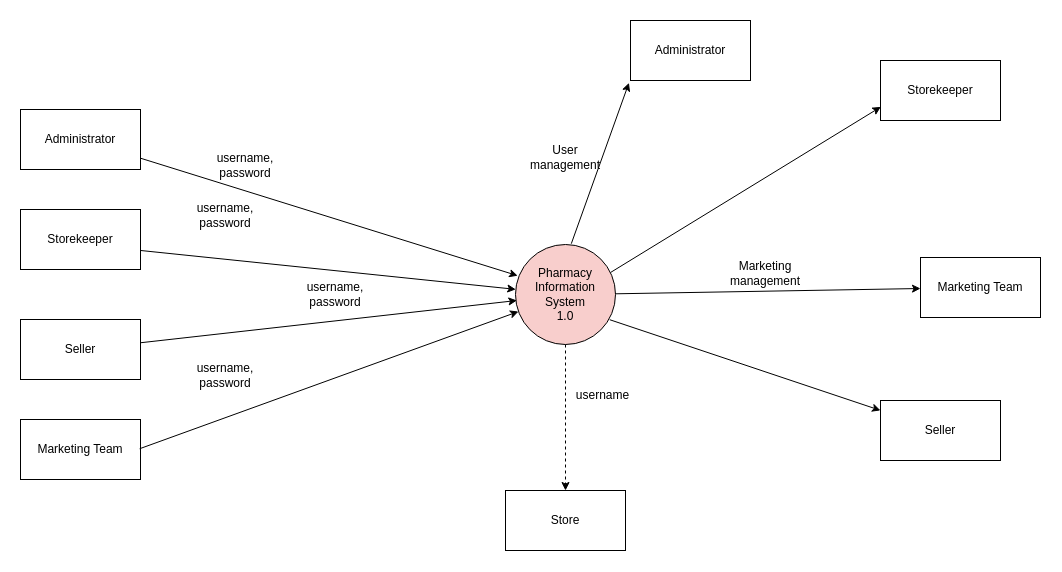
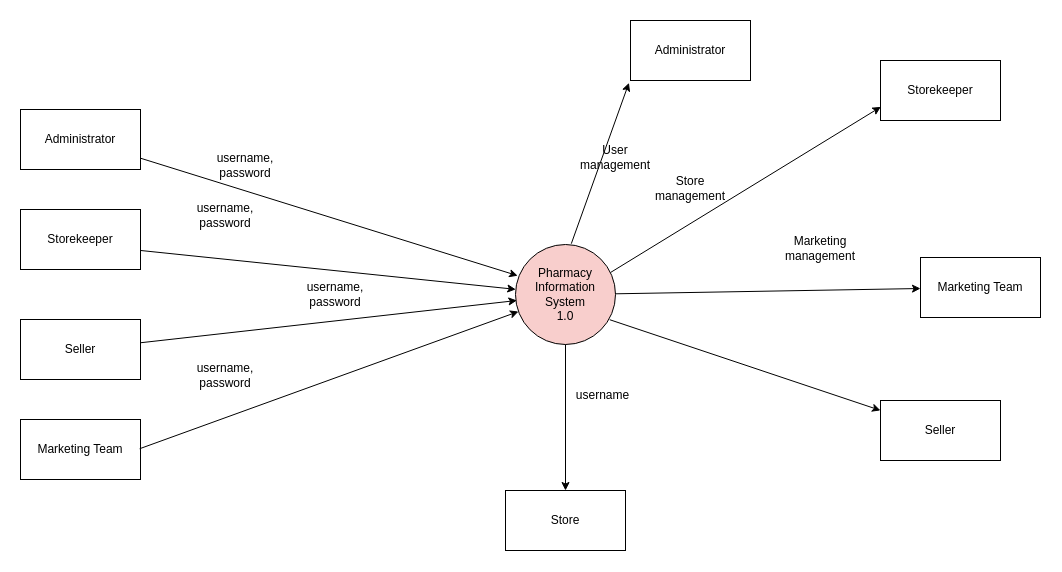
  <mxCell id="0" />
  <mxCell id="1" parent="0" />
  <mxCell id="2" value="Pharmacy Information System&lt;br&gt;1.0" style="ellipse;whiteSpace=wrap;html=1;aspect=fixed;fillColor=#f8cecc;" parent="1" vertex="1"><mxGeometry x="515" y="244" width="100" height="100" as="geometry" /></mxCell>
  <mxCell id="3" value="Administrator" style="rounded=0;whiteSpace=wrap;html=1;" parent="1" vertex="1"><mxGeometry x="20" y="109" width="120" height="60" as="geometry" /></mxCell>
  <mxCell id="4" value="Storekeeper" style="rounded=0;whiteSpace=wrap;html=1;" parent="1" vertex="1"><mxGeometry x="20" y="209" width="120" height="60" as="geometry" /></mxCell>
  <mxCell id="5" value="Seller" style="rounded=0;whiteSpace=wrap;html=1;" parent="1" vertex="1"><mxGeometry x="20" y="319" width="120" height="60" as="geometry" /></mxCell>
  <mxCell id="6" value="Marketing Team" style="rounded=0;whiteSpace=wrap;html=1;" parent="1" vertex="1"><mxGeometry x="20" y="419" width="120" height="60" as="geometry" /></mxCell>
  <mxCell id="7" value="" style="endArrow=classic;html=1;entryX=0.022;entryY=0.312;entryDx=0;entryDy=0;entryPerimeter=0;" parent="1" source="3" target="2" edge="1"><mxGeometry width="50" height="50" relative="1" as="geometry"><mxPoint x="210" y="140" as="sourcePoint" /><mxPoint x="260" y="90" as="targetPoint" /></mxGeometry></mxCell>
  <mxCell id="8" value="username,&lt;br&gt;password" style="text;html=1;strokeColor=none;fillColor=none;align=center;verticalAlign=middle;whiteSpace=wrap;rounded=0;" parent="1" vertex="1"><mxGeometry x="200" y="150" width="90" height="30" as="geometry" /></mxCell>
  <mxCell id="9" value="" style="endArrow=classic;html=1;entryX=0.014;entryY=0.56;entryDx=0;entryDy=0;entryPerimeter=0;" parent="1" source="5" target="2" edge="1"><mxGeometry width="50" height="50" relative="1" as="geometry"><mxPoint x="114.8" y="335.98" as="sourcePoint" /><mxPoint x="519.6" y="420.8" as="targetPoint" /></mxGeometry></mxCell>
  <mxCell id="10" value="username,&lt;br&gt;password" style="text;html=1;strokeColor=none;fillColor=none;align=center;verticalAlign=middle;whiteSpace=wrap;rounded=0;" parent="1" vertex="1"><mxGeometry x="290" y="279" width="90" height="30" as="geometry" /></mxCell>
  <mxCell id="11" value="" style="endArrow=classic;html=1;exitX=0.993;exitY=0.487;exitDx=0;exitDy=0;exitPerimeter=0;" parent="1" source="6" target="2" edge="1"><mxGeometry width="50" height="50" relative="1" as="geometry"><mxPoint x="102.8" y="419.997" as="sourcePoint" /><mxPoint x="510" y="546.55" as="targetPoint" /></mxGeometry></mxCell>
  <mxCell id="12" value="username,&lt;br&gt;password" style="text;html=1;strokeColor=none;fillColor=none;align=center;verticalAlign=middle;whiteSpace=wrap;rounded=0;" parent="1" vertex="1"><mxGeometry x="180" y="360" width="90" height="30" as="geometry" /></mxCell>
  <mxCell id="13" value="" style="endArrow=classic;html=1;exitX=1;exitY=0.683;exitDx=0;exitDy=0;exitPerimeter=0;" parent="1" source="4" target="2" edge="1"><mxGeometry width="50" height="50" relative="1" as="geometry"><mxPoint x="110" y="217.447" as="sourcePoint" /><mxPoint x="517.2" y="344" as="targetPoint" /></mxGeometry></mxCell>
  <mxCell id="14" value="username,&lt;br&gt;password" style="text;html=1;strokeColor=none;fillColor=none;align=center;verticalAlign=middle;whiteSpace=wrap;rounded=0;" parent="1" vertex="1"><mxGeometry x="180" y="200" width="90" height="30" as="geometry" /></mxCell>
  <mxCell id="15" value="Administrator" style="rounded=0;whiteSpace=wrap;html=1;" parent="1" vertex="1"><mxGeometry x="630" y="20" width="120" height="60" as="geometry" /></mxCell>
  <mxCell id="16" value="Storekeeper" style="rounded=0;whiteSpace=wrap;html=1;" parent="1" vertex="1"><mxGeometry x="880" y="60" width="120" height="60" as="geometry" /></mxCell>
  <mxCell id="17" value="Seller" style="rounded=0;whiteSpace=wrap;html=1;" parent="1" vertex="1"><mxGeometry x="880" y="400" width="120" height="60" as="geometry" /></mxCell>
  <mxCell id="18" value="Marketing Team" style="rounded=0;whiteSpace=wrap;html=1;" parent="1" vertex="1"><mxGeometry x="920" y="257" width="120" height="60" as="geometry" /></mxCell>
  <mxCell id="19" value="" style="endArrow=classic;html=1;exitX=0.558;exitY=-0.008;exitDx=0;exitDy=0;exitPerimeter=0;entryX=-0.013;entryY=1.04;entryDx=0;entryDy=0;entryPerimeter=0;" parent="1" source="2" target="15" edge="1"><mxGeometry width="50" height="50" relative="1" as="geometry"><mxPoint x="530" y="210" as="sourcePoint" /><mxPoint x="580" y="160" as="targetPoint" /></mxGeometry></mxCell>
- <mxCell id="20" value="User management" style="text;html=1;strokeColor=none;fillColor=none;align=center;verticalAlign=middle;whiteSpace=wrap;rounded=0;" parent="1" vertex="1"><mxGeometry x="540" y="144" width="50" height="25" as="geometry" /></mxCell>
+ <mxCell id="20" value="User management" style="text;html=1;strokeColor=none;fillColor=none;align=center;verticalAlign=middle;whiteSpace=wrap;rounded=0;" parent="1" vertex="1"><mxGeometry x="590" y="144" width="50" height="25" as="geometry" /></mxCell>
  <mxCell id="21" value="" style="endArrow=classic;html=1;exitX=0.95;exitY=0.28;exitDx=0;exitDy=0;exitPerimeter=0;entryX=0.003;entryY=0.773;entryDx=0;entryDy=0;entryPerimeter=0;" parent="1" source="2" target="16" edge="1"><mxGeometry width="50" height="50" relative="1" as="geometry"><mxPoint x="610.8" y="280.8" as="sourcePoint" /><mxPoint x="668.44" y="120" as="targetPoint" /></mxGeometry></mxCell>
+ <mxCell id="22" value="Store management" style="text;html=1;strokeColor=none;fillColor=none;align=center;verticalAlign=middle;whiteSpace=wrap;rounded=0;" parent="1" vertex="1"><mxGeometry x="665" y="175" width="50" height="25" as="geometry" /></mxCell>
  <mxCell id="23" value="" style="endArrow=classic;html=1;exitX=0.942;exitY=0.752;exitDx=0;exitDy=0;exitPerimeter=0;" parent="1" source="2" target="17" edge="1"><mxGeometry width="50" height="50" relative="1" as="geometry"><mxPoint x="730.44" y="318.42" as="sourcePoint" /><mxPoint x="940" y="310" as="targetPoint" /></mxGeometry></mxCell>
  <mxCell id="24" value="" style="endArrow=classic;html=1;" parent="1" source="2" target="18" edge="1"><mxGeometry width="50" height="50" relative="1" as="geometry"><mxPoint x="615" y="604.42" as="sourcePoint" /><mxPoint x="884.56" y="430" as="targetPoint" /></mxGeometry></mxCell>
- <mxCell id="25" value="Marketing management" style="text;html=1;strokeColor=none;fillColor=none;align=center;verticalAlign=middle;whiteSpace=wrap;rounded=0;" parent="1" vertex="1"><mxGeometry x="740" y="260" width="50" height="25" as="geometry" /></mxCell>
+ <mxCell id="25" value="Marketing management" style="text;html=1;strokeColor=none;fillColor=none;align=center;verticalAlign=middle;whiteSpace=wrap;rounded=0;" parent="1" vertex="1"><mxGeometry x="795" y="235" width="50" height="25" as="geometry" /></mxCell>
  <mxCell id="26" value="Store" style="rounded=0;whiteSpace=wrap;html=1;" parent="1" vertex="1"><mxGeometry x="505" y="490" width="120" height="60" as="geometry" /></mxCell>
- <mxCell id="27" value="" style="endArrow=classic;html=1;dashed=1;" parent="1" source="2" target="26" edge="1"><mxGeometry width="50" height="50" relative="1" as="geometry"><mxPoint x="500" y="450" as="sourcePoint" /><mxPoint x="550" y="400" as="targetPoint" /></mxGeometry></mxCell>
+ <mxCell id="27" value="" style="endArrow=classic;html=1;" parent="1" source="2" target="26" edge="1"><mxGeometry width="50" height="50" relative="1" as="geometry"><mxPoint x="500" y="450" as="sourcePoint" /><mxPoint x="550" y="400" as="targetPoint" /></mxGeometry></mxCell>
  <mxCell id="28" value="username" style="text;html=1;strokeColor=none;fillColor=none;align=center;verticalAlign=middle;whiteSpace=wrap;rounded=0;" parent="1" vertex="1"><mxGeometry x="575" y="379" width="55" height="31" as="geometry" /></mxCell>
